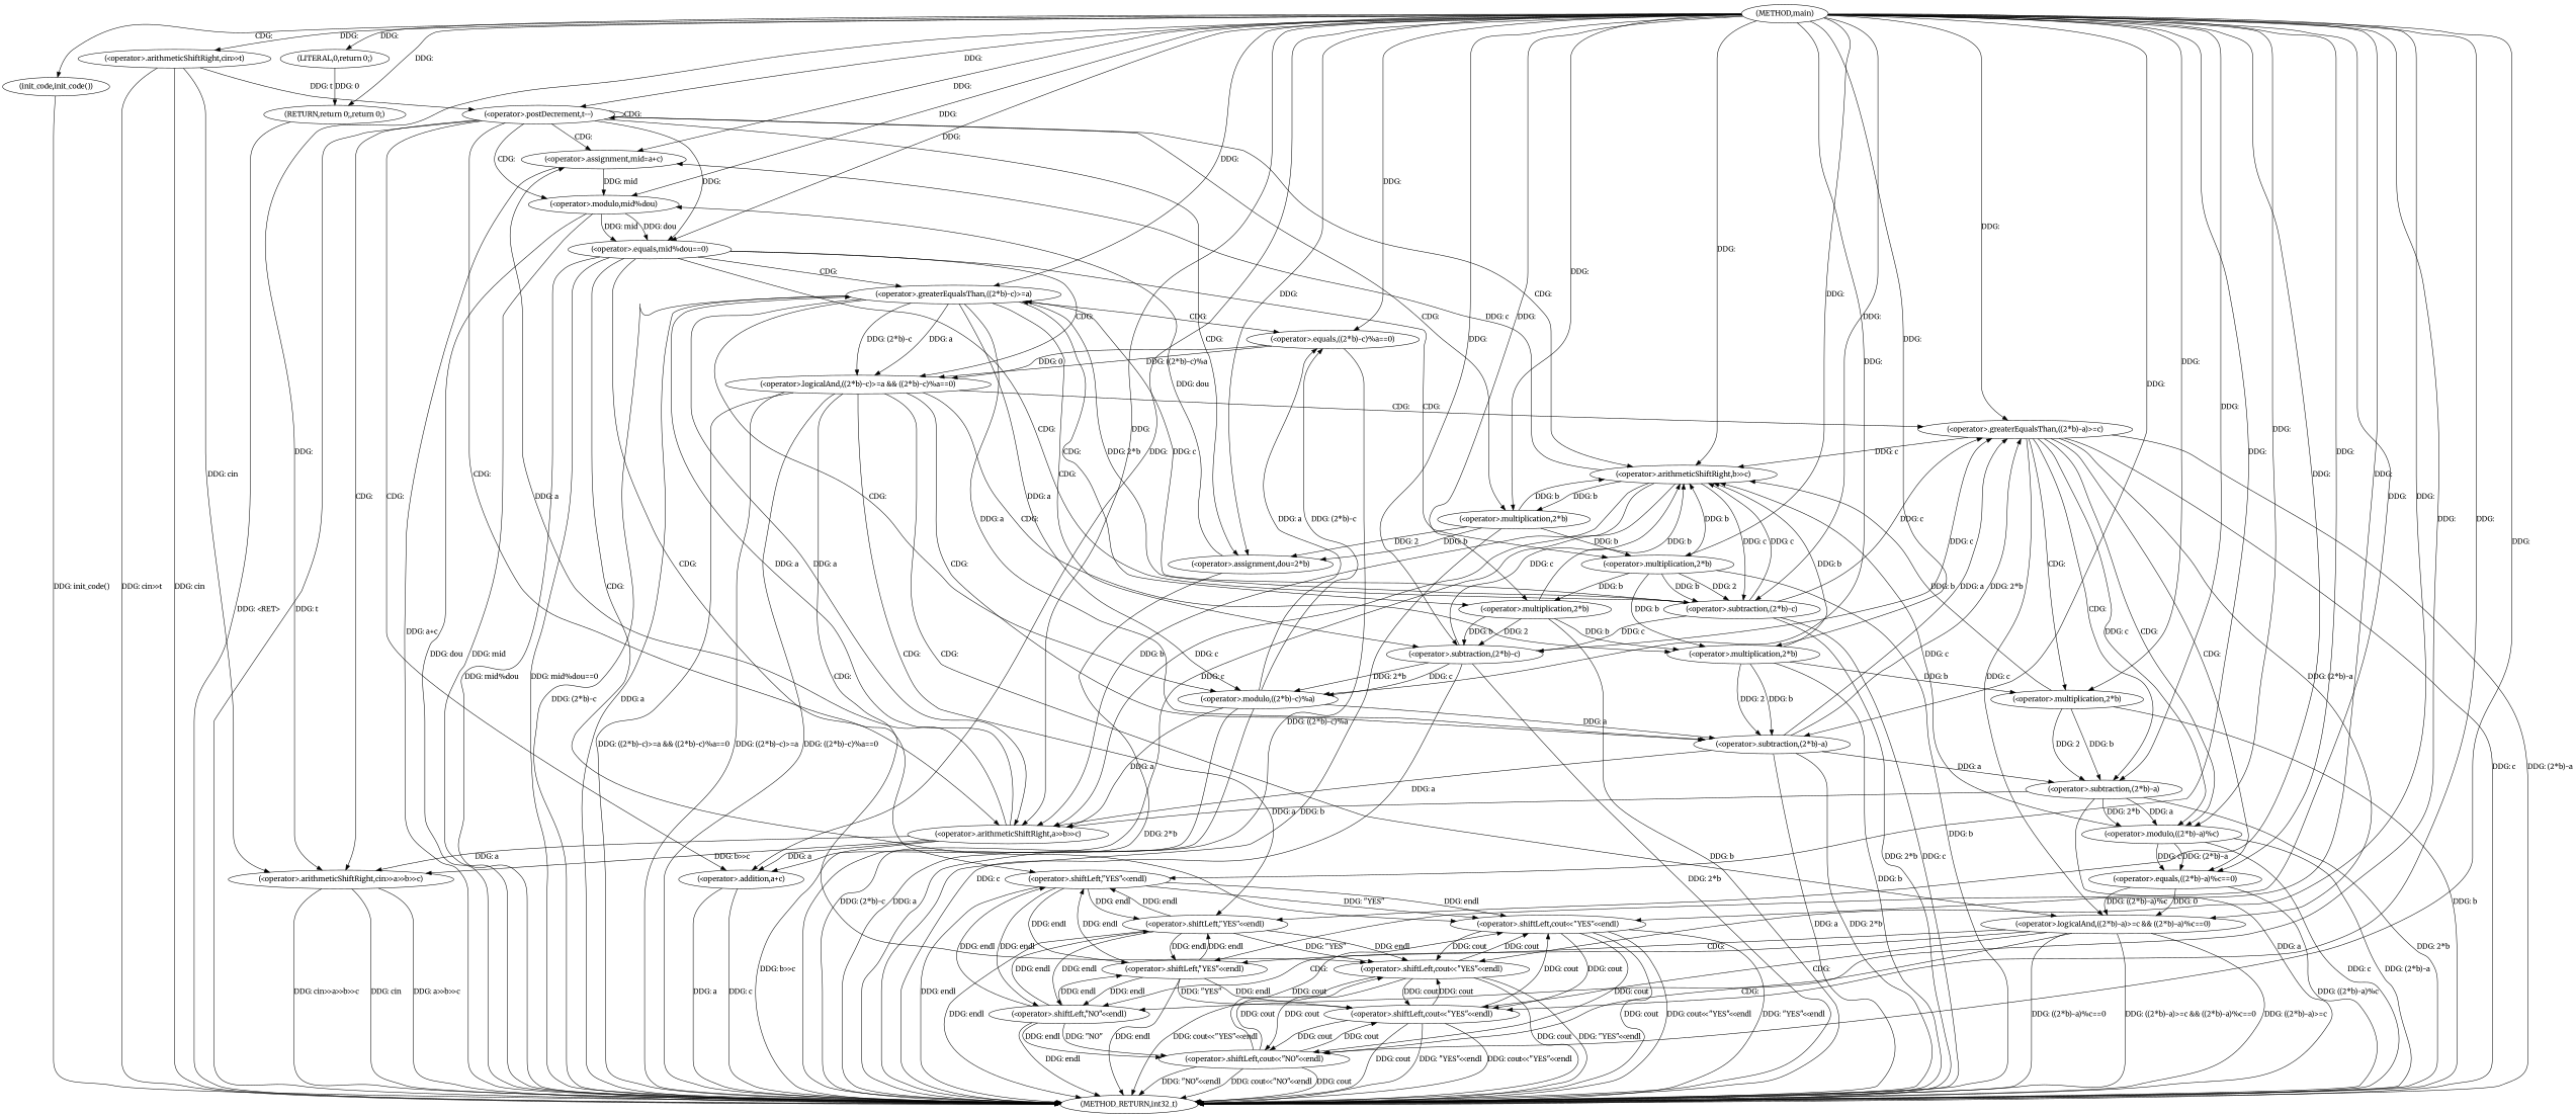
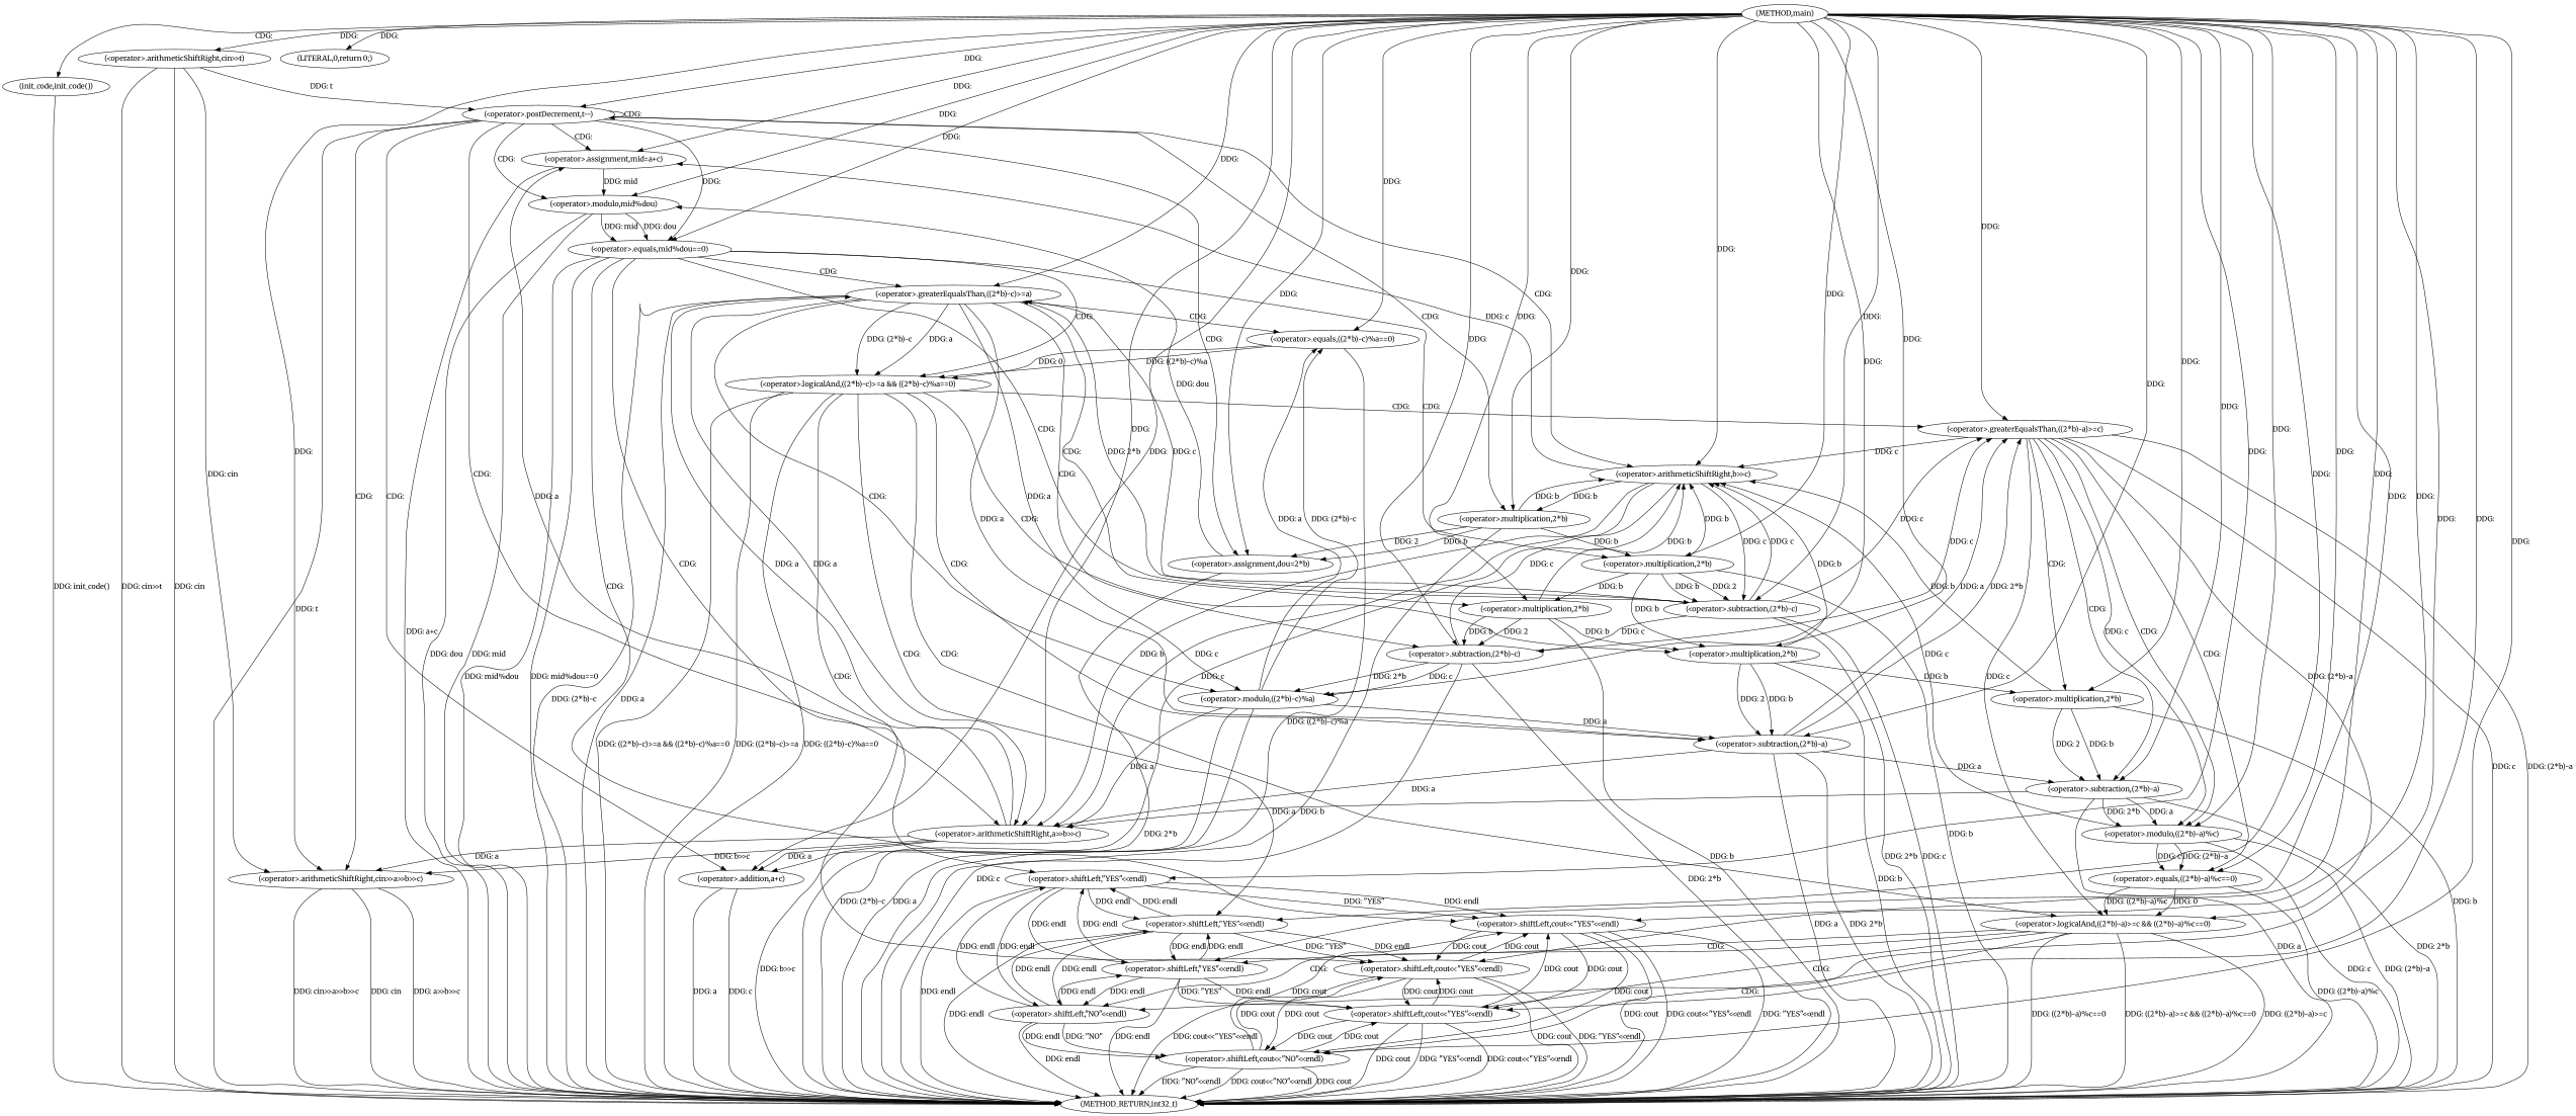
  digraph {
    fontname=Merriweather
    node [fontname=Merriweather]
    edge [fontname=Merriweather]
    n1 [label="(METHOD,main)"]
    n2 [label="(init_code,init_code())"]
    n3 [label="(<operator>.arithmeticShiftRight,cin>>t)"]
-   n4 [label="(RETURN,return 0;,return 0;)"]
    n5 [label="(<operator>.postDecrement,t--)"]
    n6 [label="(LITERAL,0,return 0;)"]
    n7 [label="(<operator>.arithmeticShiftRight,cin>>a>>b>>c)"]
    n8 [label="(<operator>.assignment,mid=a+c)"]
    n9 [label="(<operator>.assignment,dou=2*b)"]
    n10 [label="(<operator>.equals,mid%dou==0)"]
    n11 [label="(<operator>.arithmeticShiftRight,a>>b>>c)"]
    n12 [label="(<operator>.addition,a+c)"]
    n13 [label="(<operator>.multiplication,2*b)"]
    n14 [label="(<operator>.shiftLeft,cout<<\"YES\"<<endl)"]
    n15 [label="(<operator>.arithmeticShiftRight,b>>c)"]
    n16 [label="(<operator>.modulo,mid%dou)"]
    n17 [label="(<operator>.shiftLeft,\"YES\"<<endl)"]
    n18 [label="(<operator>.shiftLeft,cout<<\"YES\"<<endl)"]
    n19 [label="(<operator>.greaterEqualsThan,((2*b)-c)>=a)"]
    n20 [label="(<operator>.equals,((2*b)-c)%a==0)"]
    n21 [label="(<operator>.subtraction,(2*b)-c)"]
    n22 [label="(<operator>.modulo,((2*b)-c)%a)"]
    n23 [label="(<operator>.shiftLeft,\"YES\"<<endl)"]
    n24 [label="(<operator>.shiftLeft,cout<<\"YES\"<<endl)"]
    n25 [label="(<operator>.multiplication,2*b)"]
    n26 [label="(<operator>.subtraction,(2*b)-c)"]
    n27 [label="(<operator>.greaterEqualsThan,((2*b)-a)>=c)"]
    n28 [label="(<operator>.equals,((2*b)-a)%c==0)"]
    n29 [label="(<operator>.shiftLeft,cout<<\"NO\"<<endl)"]
    n30 [label="(<operator>.multiplication,2*b)"]
    n31 [label="(<operator>.subtraction,(2*b)-a)"]
    n32 [label="(<operator>.modulo,((2*b)-a)%c)"]
    n33 [label="(<operator>.shiftLeft,\"YES\"<<endl)"]
    n34 [label="(<operator>.multiplication,2*b)"]
    n35 [label="(<operator>.subtraction,(2*b)-a)"]
    n36 [label="(<operator>.shiftLeft,\"NO\"<<endl)"]
    n37 [label="(<operator>.multiplication,2*b)"]
    n38 [label="(METHOD_RETURN,int32_t)"]
    n39 [label="(<operator>.logicalAnd,((2*b)-c)>=a && ((2*b)-c)%a==0)"]
    n40 [label="(<operator>.logicalAnd,((2*b)-a)>=c && ((2*b)-a)%c==0)"]
    n1 -> n2 [label="CDG: "]
    n1 -> n3 [label="DDG: "]
-   n1 -> n4 [label="DDG: "]
    n1 -> n5 [label="DDG: "]
    n1 -> n6 [label="DDG: "]
    n1 -> n7 [label="DDG: "]
    n1 -> n8 [label="DDG: "]
    n1 -> n9 [label="DDG: "]
    n1 -> n10 [label="DDG: "]
    n1 -> n11 [label="DDG: "]
    n1 -> n12 [label="DDG: "]
    n1 -> n13 [label="DDG: "]
    n1 -> n14 [label="DDG: "]
    n1 -> n15 [label="DDG: "]
    n1 -> n16 [label="DDG: "]
    n1 -> n17 [label="DDG: "]
    n1 -> n18 [label="DDG: "]
    n1 -> n19 [label="DDG: "]
    n1 -> n20 [label="DDG: "]
    n1 -> n21 [label="DDG: "]
    n1 -> n22 [label="DDG: "]
    n1 -> n23 [label="DDG: "]
    n1 -> n24 [label="DDG: "]
    n1 -> n25 [label="DDG: "]
    n1 -> n26 [label="DDG: "]
    n1 -> n27 [label="DDG: "]
    n1 -> n28 [label="DDG: "]
    n1 -> n29 [label="DDG: "]
    n1 -> n30 [label="DDG: "]
    n1 -> n31 [label="DDG: "]
    n1 -> n32 [label="DDG: "]
    n1 -> n33 [label="DDG: "]
    n1 -> n34 [label="DDG: "]
    n1 -> n35 [label="DDG: "]
    n1 -> n36 [label="DDG: "]
    n1 -> n37 [label="DDG: "]
    n2 -> n38 [label="DDG: init_code()"]
    n3 -> n5 [label="DDG: t"]
    n3 -> n7 [label="DDG: cin"]
    n3 -> n38 [label="DDG: cin"]
    n3 -> n38 [label="DDG: cin>>t"]
-   n4 -> n38 [label="DDG: <RET>"]
    n5 -> n5 [label="CDG: "]
    n5 -> n7 [label="CDG: "]
    n5 -> n8 [label="CDG: "]
    n5 -> n9 [label="CDG: "]
    n5 -> n10 [label="DDG: "]
    n5 -> n11 [label="CDG: "]
    n5 -> n12 [label="CDG: "]
    n5 -> n13 [label="CDG: "]
    n5 -> n15 [label="CDG: "]
    n5 -> n16 [label="CDG: "]
    n5 -> n38 [label="DDG: t"]
-   n6 -> n4 [label="DDG: 0"]
    n7 -> n38 [label="DDG: cin"]
    n7 -> n38 [label="DDG: a>>b>>c"]
    n7 -> n38 [label="DDG: cin>>a>>b>>c"]
    n8 -> n16 [label="DDG: mid"]
    n8 -> n38 [label="DDG: a+c"]
    n9 -> n16 [label="DDG: dou"]
    n9 -> n38 [label="DDG: 2*b"]
    n10 -> n14 [label="CDG: "]
    n10 -> n17 [label="CDG: "]
    n10 -> n19 [label="CDG: "]
    n10 -> n21 [label="CDG: "]
    n10 -> n25 [label="CDG: "]
    n10 -> n38 [label="DDG: mid%dou"]
    n10 -> n38 [label="DDG: mid%dou==0"]
    n10 -> n39 [label="CDG: "]
    n11 -> n7 [label="DDG: a"]
    n11 -> n7 [label="DDG: b>>c"]
    n11 -> n8 [label="DDG: a"]
    n11 -> n12 [label="DDG: a"]
    n11 -> n19 [label="DDG: a"]
    n11 -> n38 [label="DDG: b>>c"]
    n12 -> n38 [label="DDG: a"]
    n12 -> n38 [label="DDG: c"]
    n13 -> n9 [label="DDG: 2"]
    n13 -> n9 [label="DDG: b"]
    n13 -> n15 [label="DDG: b"]
    n13 -> n25 [label="DDG: b"]
    n13 -> n38 [label="DDG: b"]
    n14 -> n18 [label="DDG: cout"]
    n14 -> n24 [label="DDG: cout"]
    n14 -> n29 [label="DDG: cout"]
    n14 -> n38 [label="DDG: cout"]
    n14 -> n38 [label="DDG: \"YES\"<<endl"]
    n14 -> n38 [label="DDG: cout<<\"YES\"<<endl"]
    n15 -> n8 [label="DDG: c"]
    n15 -> n11 [label="DDG: c"]
    n15 -> n11 [label="DDG: b"]
    n15 -> n12 [label="DDG: c"]
    n15 -> n13 [label="DDG: b"]
    n15 -> n21 [label="DDG: c"]
    n16 -> n10 [label="DDG: mid"]
    n16 -> n10 [label="DDG: dou"]
    n16 -> n38 [label="DDG: mid"]
    n16 -> n38 [label="DDG: dou"]
    n17 -> n14 [label="DDG: endl"]
    n17 -> n14 [label="DDG: \"YES\""]
    n17 -> n23 [label="DDG: endl"]
    n17 -> n33 [label="DDG: endl"]
    n17 -> n36 [label="DDG: endl"]
    n17 -> n38 [label="DDG: endl"]
    n18 -> n14 [label="DDG: cout"]
    n18 -> n24 [label="DDG: cout"]
    n18 -> n29 [label="DDG: cout"]
    n18 -> n38 [label="DDG: cout"]
    n18 -> n38 [label="DDG: \"YES\"<<endl"]
    n18 -> n38 [label="DDG: cout<<\"YES\"<<endl"]
    n19 -> n11 [label="DDG: a"]
    n19 -> n20 [label="CDG: "]
    n19 -> n22 [label="DDG: a"]
    n19 -> n22 [label="CDG: "]
    n19 -> n26 [label="CDG: "]
    n19 -> n30 [label="CDG: "]
    n19 -> n31 [label="DDG: a"]
    n19 -> n38 [label="DDG: (2*b)-c"]
    n19 -> n38 [label="DDG: a"]
    n19 -> n39 [label="DDG: (2*b)-c"]
    n19 -> n39 [label="DDG: a"]
    n20 -> n38 [label="DDG: ((2*b)-c)%a"]
    n20 -> n39 [label="DDG: ((2*b)-c)%a"]
    n20 -> n39 [label="DDG: 0"]
    n21 -> n15 [label="DDG: c"]
    n21 -> n19 [label="DDG: c"]
    n21 -> n19 [label="DDG: 2*b"]
    n21 -> n26 [label="DDG: c"]
    n21 -> n27 [label="DDG: c"]
    n21 -> n38 [label="DDG: 2*b"]
    n21 -> n38 [label="DDG: c"]
    n22 -> n11 [label="DDG: a"]
    n22 -> n20 [label="DDG: (2*b)-c"]
    n22 -> n20 [label="DDG: a"]
    n22 -> n31 [label="DDG: a"]
    n22 -> n38 [label="DDG: (2*b)-c"]
    n22 -> n38 [label="DDG: a"]
    n23 -> n17 [label="DDG: endl"]
    n23 -> n18 [label="DDG: \"YES\""]
    n23 -> n18 [label="DDG: endl"]
    n23 -> n33 [label="DDG: endl"]
    n23 -> n36 [label="DDG: endl"]
    n23 -> n38 [label="DDG: endl"]
    n24 -> n14 [label="DDG: cout"]
    n24 -> n18 [label="DDG: cout"]
    n24 -> n29 [label="DDG: cout"]
    n24 -> n38 [label="DDG: cout"]
    n24 -> n38 [label="DDG: \"YES\"<<endl"]
    n24 -> n38 [label="DDG: cout<<\"YES\"<<endl"]
    n25 -> n15 [label="DDG: b"]
    n25 -> n21 [label="DDG: b"]
    n25 -> n21 [label="DDG: 2"]
    n25 -> n30 [label="DDG: b"]
    n25 -> n34 [label="DDG: b"]
    n25 -> n38 [label="DDG: b"]
    n26 -> n15 [label="DDG: c"]
    n26 -> n22 [label="DDG: 2*b"]
    n26 -> n22 [label="DDG: c"]
    n26 -> n27 [label="DDG: c"]
    n26 -> n38 [label="DDG: 2*b"]
    n26 -> n38 [label="DDG: c"]
    n27 -> n15 [label="DDG: c"]
    n27 -> n28 [label="CDG: "]
    n27 -> n32 [label="DDG: c"]
    n27 -> n32 [label="CDG: "]
    n27 -> n35 [label="CDG: "]
    n27 -> n37 [label="CDG: "]
    n27 -> n38 [label="DDG: (2*b)-a"]
    n27 -> n38 [label="DDG: c"]
    n27 -> n40 [label="DDG: c"]
    n27 -> n40 [label="DDG: (2*b)-a"]
    n28 -> n38 [label="DDG: ((2*b)-a)%c"]
    n28 -> n40 [label="DDG: 0"]
    n28 -> n40 [label="DDG: ((2*b)-a)%c"]
    n29 -> n14 [label="DDG: cout"]
    n29 -> n18 [label="DDG: cout"]
    n29 -> n24 [label="DDG: cout"]
    n29 -> n38 [label="DDG: cout"]
    n29 -> n38 [label="DDG: \"NO\"<<endl"]
    n29 -> n38 [label="DDG: cout<<\"NO\"<<endl"]
    n30 -> n15 [label="DDG: b"]
    n30 -> n26 [label="DDG: 2"]
    n30 -> n26 [label="DDG: b"]
    n30 -> n34 [label="DDG: b"]
    n30 -> n38 [label="DDG: b"]
    n31 -> n11 [label="DDG: a"]
    n31 -> n27 [label="DDG: a"]
    n31 -> n27 [label="DDG: 2*b"]
    n31 -> n35 [label="DDG: a"]
    n31 -> n38 [label="DDG: 2*b"]
    n31 -> n38 [label="DDG: a"]
    n32 -> n15 [label="DDG: c"]
    n32 -> n28 [label="DDG: c"]
    n32 -> n28 [label="DDG: (2*b)-a"]
    n32 -> n38 [label="DDG: (2*b)-a"]
    n32 -> n38 [label="DDG: c"]
    n33 -> n17 [label="DDG: endl"]
    n33 -> n23 [label="DDG: endl"]
    n33 -> n24 [label="DDG: endl"]
    n33 -> n24 [label="DDG: \"YES\""]
    n33 -> n36 [label="DDG: endl"]
    n33 -> n38 [label="DDG: endl"]
    n34 -> n15 [label="DDG: b"]
    n34 -> n31 [label="DDG: 2"]
    n34 -> n31 [label="DDG: b"]
    n34 -> n37 [label="DDG: b"]
    n34 -> n38 [label="DDG: b"]
    n35 -> n11 [label="DDG: a"]
    n35 -> n32 [label="DDG: a"]
    n35 -> n32 [label="DDG: 2*b"]
    n35 -> n38 [label="DDG: 2*b"]
    n35 -> n38 [label="DDG: a"]
    n36 -> n17 [label="DDG: endl"]
    n36 -> n23 [label="DDG: endl"]
    n36 -> n29 [label="DDG: \"NO\""]
    n36 -> n29 [label="DDG: endl"]
    n36 -> n33 [label="DDG: endl"]
    n36 -> n38 [label="DDG: endl"]
    n37 -> n15 [label="DDG: b"]
    n37 -> n35 [label="DDG: b"]
    n37 -> n35 [label="DDG: 2"]
    n37 -> n38 [label="DDG: b"]
    n39 -> n18 [label="CDG: "]
    n39 -> n23 [label="CDG: "]
    n39 -> n27 [label="CDG: "]
    n39 -> n31 [label="CDG: "]
    n39 -> n34 [label="CDG: "]
    n39 -> n38 [label="DDG: ((2*b)-c)>=a"]
    n39 -> n38 [label="DDG: ((2*b)-c)%a==0"]
    n39 -> n38 [label="DDG: ((2*b)-c)>=a && ((2*b)-c)%a==0"]
    n39 -> n40 [label="CDG: "]
    n40 -> n24 [label="CDG: "]
    n40 -> n29 [label="CDG: "]
    n40 -> n33 [label="CDG: "]
    n40 -> n36 [label="CDG: "]
    n40 -> n38 [label="DDG: ((2*b)-a)>=c"]
    n40 -> n38 [label="DDG: ((2*b)-a)%c==0"]
    n40 -> n38 [label="DDG: ((2*b)-a)>=c && ((2*b)-a)%c==0"]
  }
